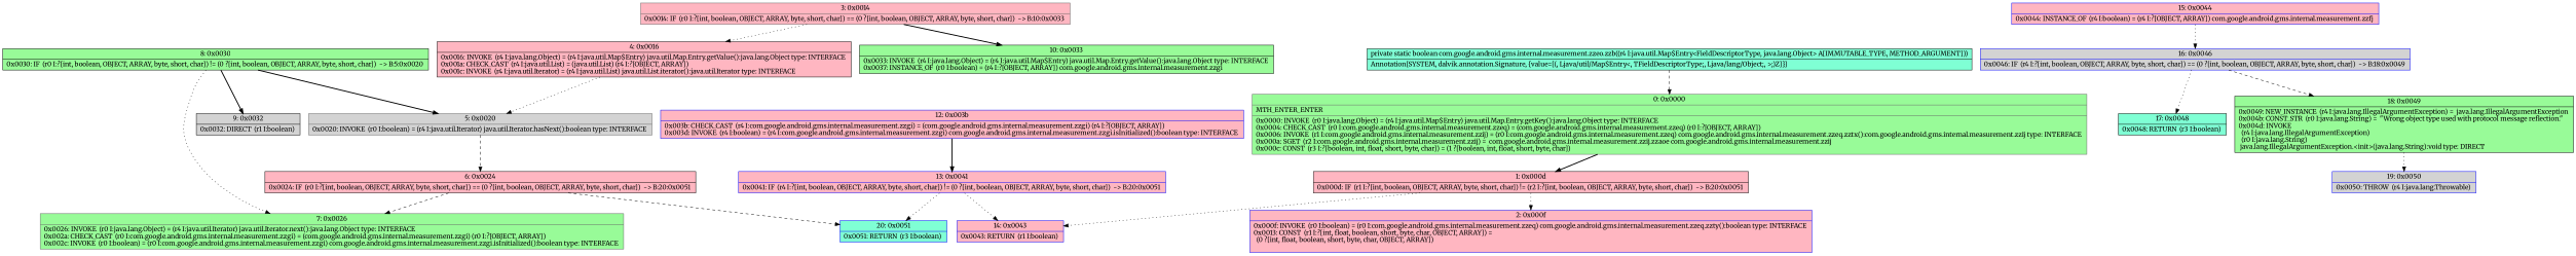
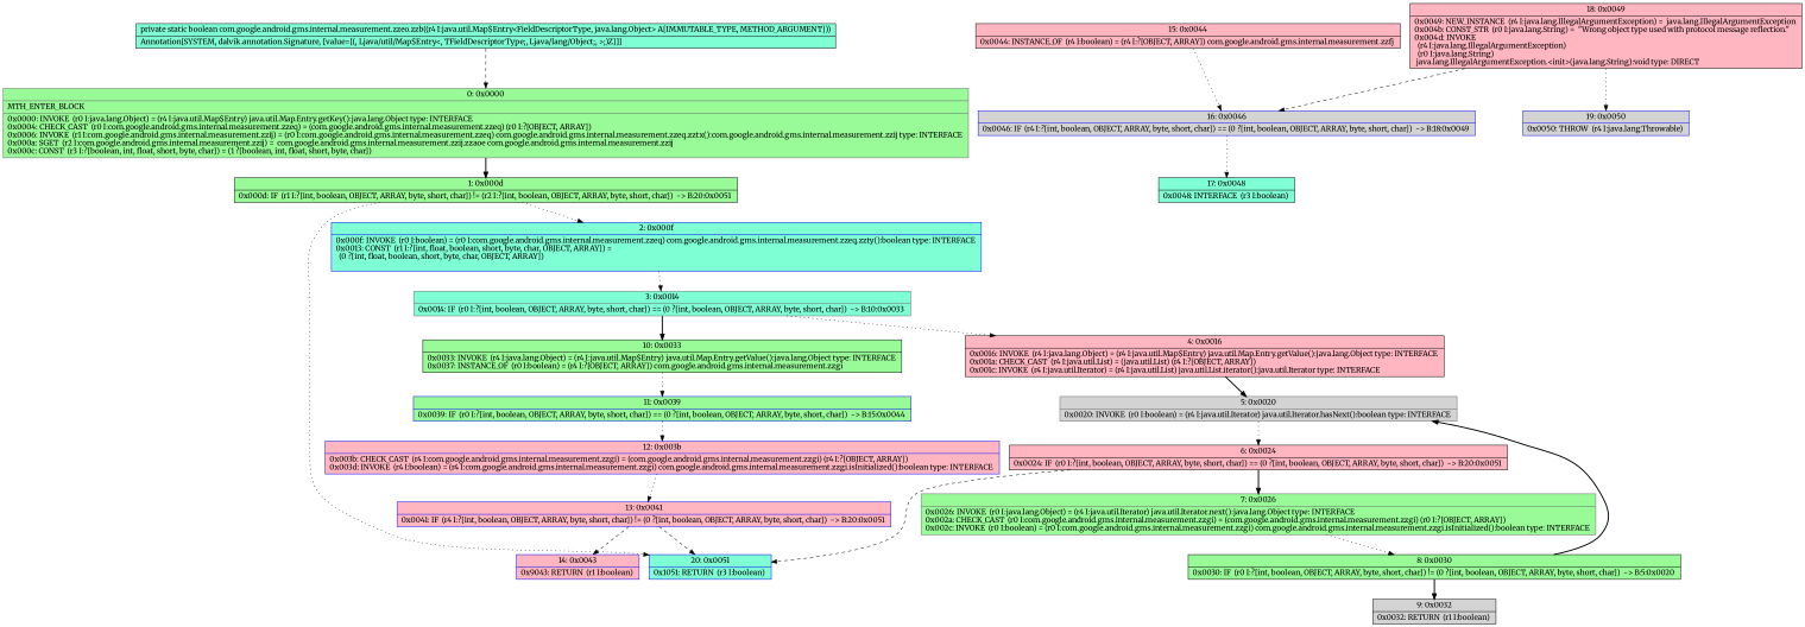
  digraph {
    fontname=Merriweather
    node [color=black fillcolor=lightpink fontname=Merriweather shape=record style=filled]
    edge [fontname=Merriweather style=dotted]
-   n1 [color=gray40 fillcolor=palegreen label="{0\:\ 0x0000|MTH_ENTER_ENTER\l|0x0000: INVOKE  (r0 I:java.lang.Object) = (r4 I:java.util.Map$Entry) java.util.Map.Entry.getKey():java.lang.Object type: INTERFACE \l0x0004: CHECK_CAST  (r0 I:com.google.android.gms.internal.measurement.zzeq) = (com.google.android.gms.internal.measurement.zzeq) (r0 I:?[OBJECT, ARRAY]) \l0x0006: INVOKE  (r1 I:com.google.android.gms.internal.measurement.zzij) = (r0 I:com.google.android.gms.internal.measurement.zzeq) com.google.android.gms.internal.measurement.zzeq.zztx():com.google.android.gms.internal.measurement.zzij type: INTERFACE \l0x000a: SGET  (r2 I:com.google.android.gms.internal.measurement.zzij) =  com.google.android.gms.internal.measurement.zzij.zzaoe com.google.android.gms.internal.measurement.zzij \l0x000c: CONST  (r3 I:?[boolean, int, float, short, byte, char]) = (1 ?[boolean, int, float, short, byte, char]) \l}"]
-   n2 [label="{1\:\ 0x000d|0x000d: IF  (r1 I:?[int, boolean, OBJECT, ARRAY, byte, short, char]) != (r2 I:?[int, boolean, OBJECT, ARRAY, byte, short, char])  \-\> B:20:0x0051 \l}"]
-   n3 [color=blue label="{2\:\ 0x000f|0x000f: INVOKE  (r0 I:boolean) = (r0 I:com.google.android.gms.internal.measurement.zzeq) com.google.android.gms.internal.measurement.zzeq.zzty():boolean type: INTERFACE \l0x0013: CONST  (r1 I:?[int, float, boolean, short, byte, char, OBJECT, ARRAY]) = \l  (0 ?[int, float, boolean, short, byte, char, OBJECT, ARRAY])\l \l}"]
-   n4 [color=blue fillcolor=aquamarine label="{20\:\ 0x0051|0x0051: RETURN  (r3 I:boolean) \l}"]
-   n5 [color=gray40 label="{3\:\ 0x0014|0x0014: IF  (r0 I:?[int, boolean, OBJECT, ARRAY, byte, short, char]) == (0 ?[int, boolean, OBJECT, ARRAY, byte, short, char])  \-\> B:10:0x0033 \l}"]
+   n1 [color=gray40 fillcolor=palegreen label="{0\:\ 0x0000|MTH_ENTER_BLOCK\l|0x0000: INVOKE  (r0 I:java.lang.Object) = (r4 I:java.util.Map$Entry) java.util.Map.Entry.getKey():java.lang.Object type: INTERFACE \l0x0004: CHECK_CAST  (r0 I:com.google.android.gms.internal.measurement.zzeq) = (com.google.android.gms.internal.measurement.zzeq) (r0 I:?[OBJECT, ARRAY]) \l0x0006: INVOKE  (r1 I:com.google.android.gms.internal.measurement.zzij) = (r0 I:com.google.android.gms.internal.measurement.zzeq) com.google.android.gms.internal.measurement.zzeq.zztx():com.google.android.gms.internal.measurement.zzij type: INTERFACE \l0x000a: SGET  (r2 I:com.google.android.gms.internal.measurement.zzij) =  com.google.android.gms.internal.measurement.zzij.zzaoe com.google.android.gms.internal.measurement.zzij \l0x000c: CONST  (r3 I:?[boolean, int, float, short, byte, char]) = (1 ?[boolean, int, float, short, byte, char]) \l}"]
+   n2 [fillcolor=palegreen label="{1\:\ 0x000d|0x000d: IF  (r1 I:?[int, boolean, OBJECT, ARRAY, byte, short, char]) != (r2 I:?[int, boolean, OBJECT, ARRAY, byte, short, char])  \-\> B:20:0x0051 \l}"]
+   n3 [color=blue fillcolor=aquamarine label="{2\:\ 0x000f|0x000f: INVOKE  (r0 I:boolean) = (r0 I:com.google.android.gms.internal.measurement.zzeq) com.google.android.gms.internal.measurement.zzeq.zzty():boolean type: INTERFACE \l0x0013: CONST  (r1 I:?[int, float, boolean, short, byte, char, OBJECT, ARRAY]) = \l  (0 ?[int, float, boolean, short, byte, char, OBJECT, ARRAY])\l \l}"]
+   n4 [color=blue fillcolor=aquamarine label="{20\:\ 0x0051|0x1051: RETURN  (r3 I:boolean) \l}"]
+   n5 [color=gray40 fillcolor=aquamarine label="{3\:\ 0x0014|0x0014: IF  (r0 I:?[int, boolean, OBJECT, ARRAY, byte, short, char]) == (0 ?[int, boolean, OBJECT, ARRAY, byte, short, char])  \-\> B:10:0x0033 \l}"]
    n6 [label="{4\:\ 0x0016|0x0016: INVOKE  (r4 I:java.lang.Object) = (r4 I:java.util.Map$Entry) java.util.Map.Entry.getValue():java.lang.Object type: INTERFACE \l0x001a: CHECK_CAST  (r4 I:java.util.List) = (java.util.List) (r4 I:?[OBJECT, ARRAY]) \l0x001c: INVOKE  (r4 I:java.util.Iterator) = (r4 I:java.util.List) java.util.List.iterator():java.util.Iterator type: INTERFACE \l}"]
    n7 [fillcolor=palegreen label="{10\:\ 0x0033|0x0033: INVOKE  (r4 I:java.lang.Object) = (r4 I:java.util.Map$Entry) java.util.Map.Entry.getValue():java.lang.Object type: INTERFACE \l0x0037: INSTANCE_OF  (r0 I:boolean) = (r4 I:?[OBJECT, ARRAY]) com.google.android.gms.internal.measurement.zzgi \l}"]
    n8 [color=gray40 fillcolor=lightgrey label="{5\:\ 0x0020|0x0020: INVOKE  (r0 I:boolean) = (r4 I:java.util.Iterator) java.util.Iterator.hasNext():boolean type: INTERFACE \l}"]
+   n9 [color=blue fillcolor=palegreen label="{11\:\ 0x0039|0x0039: IF  (r0 I:?[int, boolean, OBJECT, ARRAY, byte, short, char]) == (0 ?[int, boolean, OBJECT, ARRAY, byte, short, char])  \-\> B:15:0x0044 \l}"]
    n10 [label="{6\:\ 0x0024|0x0024: IF  (r0 I:?[int, boolean, OBJECT, ARRAY, byte, short, char]) == (0 ?[int, boolean, OBJECT, ARRAY, byte, short, char])  \-\> B:20:0x0051 \l}"]
    n11 [color=gray40 fillcolor=palegreen label="{7\:\ 0x0026|0x0026: INVOKE  (r0 I:java.lang.Object) = (r4 I:java.util.Iterator) java.util.Iterator.next():java.lang.Object type: INTERFACE \l0x002a: CHECK_CAST  (r0 I:com.google.android.gms.internal.measurement.zzgi) = (com.google.android.gms.internal.measurement.zzgi) (r0 I:?[OBJECT, ARRAY]) \l0x002c: INVOKE  (r0 I:boolean) = (r0 I:com.google.android.gms.internal.measurement.zzgi) com.google.android.gms.internal.measurement.zzgi.isInitialized():boolean type: INTERFACE \l}"]
    n12 [fillcolor=palegreen label="{8\:\ 0x0030|0x0030: IF  (r0 I:?[int, boolean, OBJECT, ARRAY, byte, short, char]) != (0 ?[int, boolean, OBJECT, ARRAY, byte, short, char])  \-\> B:5:0x0020 \l}"]
-   n13 [fillcolor=lightgrey label="{9\:\ 0x0032|0x0032: DIRECT  (r1 I:boolean) \l}"]
+   n13 [fillcolor=lightgrey label="{9\:\ 0x0032|0x0032: RETURN  (r1 I:boolean) \l}"]
    n14 [color=blue label="{12\:\ 0x003b|0x003b: CHECK_CAST  (r4 I:com.google.android.gms.internal.measurement.zzgi) = (com.google.android.gms.internal.measurement.zzgi) (r4 I:?[OBJECT, ARRAY]) \l0x003d: INVOKE  (r4 I:boolean) = (r4 I:com.google.android.gms.internal.measurement.zzgi) com.google.android.gms.internal.measurement.zzgi.isInitialized():boolean type: INTERFACE \l}"]
    n15 [color=blue label="{13\:\ 0x0041|0x0041: IF  (r4 I:?[int, boolean, OBJECT, ARRAY, byte, short, char]) != (0 ?[int, boolean, OBJECT, ARRAY, byte, short, char])  \-\> B:20:0x0051 \l}"]
-   n16 [color=blue label="{15\:\ 0x0044|0x0044: INSTANCE_OF  (r4 I:boolean) = (r4 I:?[OBJECT, ARRAY]) com.google.android.gms.internal.measurement.zzfj \l}"]
+   n16 [label="{15\:\ 0x0044|0x0044: INSTANCE_OF  (r4 I:boolean) = (r4 I:?[OBJECT, ARRAY]) com.google.android.gms.internal.measurement.zzfj \l}"]
    n17 [color=blue fillcolor=lightgrey label="{16\:\ 0x0046|0x0046: IF  (r4 I:?[int, boolean, OBJECT, ARRAY, byte, short, char]) == (0 ?[int, boolean, OBJECT, ARRAY, byte, short, char])  \-\> B:18:0x0049 \l}"]
-   n18 [color=blue label="{14\:\ 0x0043|0x0043: RETURN  (r1 I:boolean) \l}"]
-   n19 [fillcolor=aquamarine label="{17\:\ 0x0048|0x0048: RETURN  (r3 I:boolean) \l}"]
-   n20 [fillcolor=palegreen label="{18\:\ 0x0049|0x0049: NEW_INSTANCE  (r4 I:java.lang.IllegalArgumentException) =  java.lang.IllegalArgumentException \l0x004b: CONST_STR  (r0 I:java.lang.String) =  \"Wrong object type used with protocol message reflection.\" \l0x004d: INVOKE  \l  (r4 I:java.lang.IllegalArgumentException)\l  (r0 I:java.lang.String)\l java.lang.IllegalArgumentException.\<init\>(java.lang.String):void type: DIRECT \l}"]
+   n18 [color=blue label="{14\:\ 0x0043|0x9043: RETURN  (r1 I:boolean) \l}"]
+   n19 [fillcolor=aquamarine label="{17\:\ 0x0048|0x0048: INTERFACE  (r3 I:boolean) \l}"]
+   n20 [label="{18\:\ 0x0049|0x0049: NEW_INSTANCE  (r4 I:java.lang.IllegalArgumentException) =  java.lang.IllegalArgumentException \l0x004b: CONST_STR  (r0 I:java.lang.String) =  \"Wrong object type used with protocol message reflection.\" \l0x004d: INVOKE  \l  (r4 I:java.lang.IllegalArgumentException)\l  (r0 I:java.lang.String)\l java.lang.IllegalArgumentException.\<init\>(java.lang.String):void type: DIRECT \l}"]
    n21 [color=blue fillcolor=lightgrey label="{19\:\ 0x0050|0x0050: THROW  (r4 I:java.lang.Throwable) \l}"]
    n22 [fillcolor=aquamarine label="{private static boolean com.google.android.gms.internal.measurement.zzeo.zzb((r4 I:java.util.Map$Entry\<FieldDescriptorType, java.lang.Object\> A[IMMUTABLE_TYPE, METHOD_ARGUMENT]))  | Annotation[SYSTEM, dalvik.annotation.Signature, \{value=[(, Ljava\/util\/Map$Entry\<, TFieldDescriptorType;, Ljava\/lang\/Object;, \>;)Z]\}]\l}"]
    n1 -> n2 [style=bold]
    n2 -> n3
-   n2 -> n18
+   n2 -> n4
+   n3 -> n5
    n5 -> n6
    n5 -> n7 [style=bold]
-   n6 -> n8
-   n8 -> n10 [style=dashed]
+   n6 -> n8 [style=bold]
+   n7 -> n9
+   n8 -> n10
+   n9 -> n14
    n10 -> n4 [style=dashed]
-   n10 -> n11 [style=dashed]
-   n12 -> n11
+   n10 -> n11 [style=bold]
+   n11 -> n12
    n12 -> n8 [style=bold]
    n12 -> n13 [style=bold]
-   n14 -> n15 [style=bold]
-   n15 -> n4
-   n15 -> n18
+   n14 -> n15
+   n15 -> n4 [style=dashed]
+   n15 -> n18 [style=dashed]
    n16 -> n17
    n17 -> n19
-   n17 -> n20 [style=dashed]
+   n20 -> n17 [style=dashed]
    n20 -> n21
    n22 -> n1 [style=dashed]
  }
